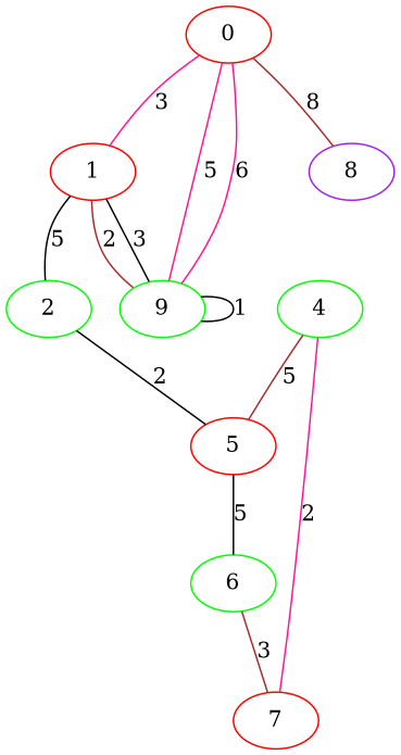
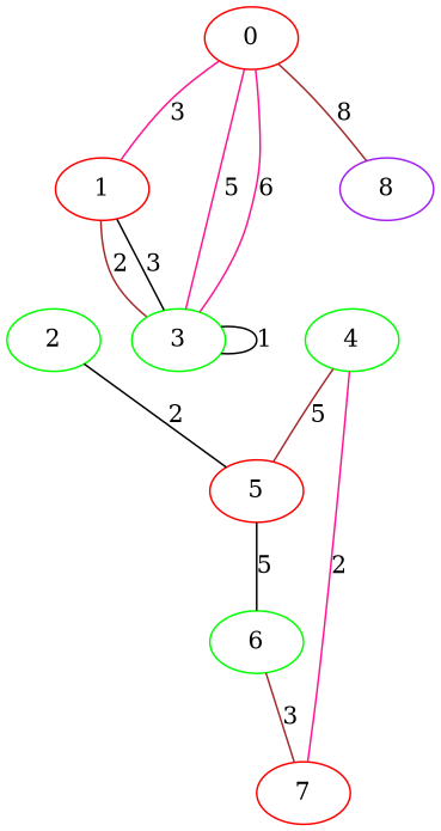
  graph {
    node [color=red weight=1]
    edge [color=black]
    0
    1
-   3 [color=green weight=2 label=9]
+   3 [color=green weight=2]
    8 [color=purple weight=4]
    2 [color=green]
    5
    4 [color=green]
    7
    6 [color=green weight=2]
    0 -- 1 [color=deeppink label=3]
    0 -- 3 [color=deeppink label=5]
    0 -- 3 [color=deeppink label=6]
    0 -- 8 [color=brown label=8]
    1 -- 3 [color=brown label=2]
    1 -- 3 [label=3]
-   1 -- 2 [label=5]
    3 -- 3 [label=1]
    2 -- 5 [label=2]
    5 -- 6 [label=5]
    4 -- 5 [color=brown label=5]
    4 -- 7 [color=deeppink label=2]
    6 -- 7 [color=brown label=3]
  }
